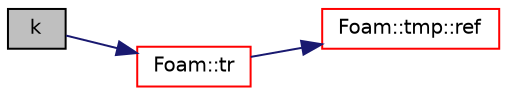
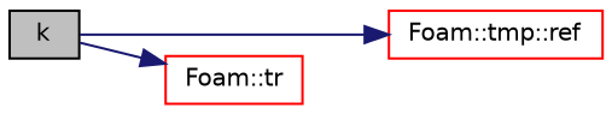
  digraph {
    rankdir=LR
    node [color=red fontname=Helvetica fontsize=10 shape=record]
    edge [color=midnightblue fontname=Helvetica fontsize=10 labelfontname=Helvetica labelfontsize=10 style=solid]
    n1 [color=black fillcolor=grey75 fontcolor=black height=0.2 label=k style=filled width=0.4]
    n2 [height=0.2 label="Foam::tmp::ref" width=0.4]
    n3 [height=0.2 label="Foam::tr" width=0.4]
-   n3 -> n2
+   n1 -> n2
    n1 -> n3
  }
